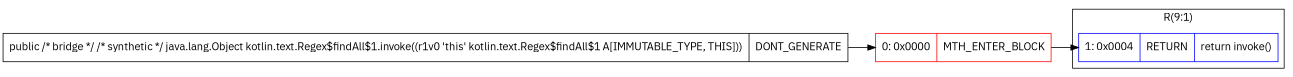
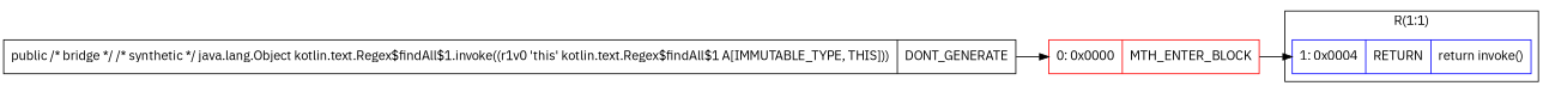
  digraph {
    rankdir=LR
    fontname="IBM Plex Sans"
    node [shape=record fontname="IBM Plex Sans"]
    edge [fontname="IBM Plex Sans"]
    n1 [color=blue label="{1\:\ 0x0004|RETURN\l|return invoke()\l}"]
    n2 [color=red label="{0\:\ 0x0000|MTH_ENTER_BLOCK\l}"]
    n3 [label="{public \/* bridge *\/ \/* synthetic *\/ java.lang.Object kotlin.text.Regex$findAll$1.invoke((r1v0 'this' kotlin.text.Regex$findAll$1 A[IMMUTABLE_TYPE, THIS]))  | DONT_GENERATE\l}"]
    subgraph cluster_1 {
-     label="R(9:1)"
+     label="R(1:1)"
      n1
    }
    n2 -> n1
    n3 -> n2
  }
